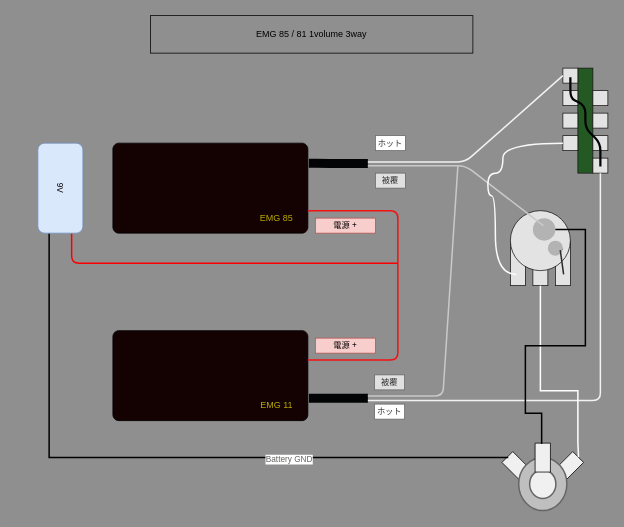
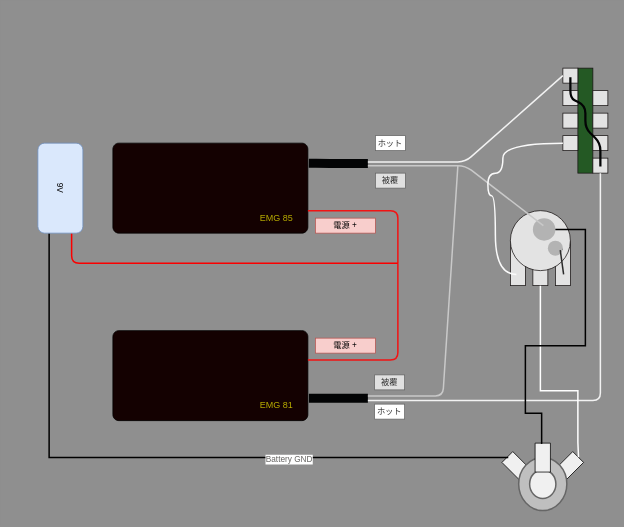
  <mxCell id="0" />
  <mxCell id="1" parent="0" />
- <mxCell id="2" value="EMG 85 / 81 1volume 3way" style="text;html=1;fillColor=none;align=center;verticalAlign=middle;whiteSpace=wrap;rounded=0;strokeColor=#000000;" vertex="1" parent="1"><mxGeometry x="200" y="20" width="430" height="50" as="geometry" /></mxCell>
  <mxCell id="3" value="" style="group;rotation=0;" vertex="1" connectable="0" parent="1"><mxGeometry x="680" y="280" width="80" height="100" as="geometry" /></mxCell>
  <mxCell id="4" value="" style="rounded=0;whiteSpace=wrap;html=1;strokeColor=#191515;fillColor=#E3E3E3;fontColor=#BAAE00;rotation=0;" vertex="1" parent="3"><mxGeometry y="40" width="20" height="60" as="geometry" /></mxCell>
  <mxCell id="5" value="" style="rounded=0;whiteSpace=wrap;html=1;strokeColor=#191515;fillColor=#E3E3E3;fontColor=#BAAE00;rotation=0;" vertex="1" parent="3"><mxGeometry x="30" y="40" width="20" height="60" as="geometry" /></mxCell>
  <mxCell id="6" value="" style="rounded=0;whiteSpace=wrap;html=1;strokeColor=#191515;fillColor=#E3E3E3;fontColor=#BAAE00;rotation=0;" vertex="1" parent="3"><mxGeometry x="60" y="40" width="20" height="60" as="geometry" /></mxCell>
  <mxCell id="7" value="" style="ellipse;whiteSpace=wrap;html=1;aspect=fixed;rounded=1;fontColor=#BAAE00;strokeColor=#191515;fillColor=#E3E3E3;rotation=0;" vertex="1" parent="3"><mxGeometry width="80" height="80" as="geometry" /></mxCell>
  <mxCell id="8" value="" style="ellipse;whiteSpace=wrap;html=1;aspect=fixed;rounded=1;labelBackgroundColor=none;fontFamily=Helvetica;fontSize=11;fontColor=#E3E1DC;strokeColor=none;fillColor=#B3B3B3;" vertex="1" parent="3"><mxGeometry x="30" y="10" width="30" height="30" as="geometry" /></mxCell>
  <mxCell id="9" value="" style="group" vertex="1" connectable="0" parent="1"><mxGeometry x="150" y="190" width="260" height="120" as="geometry" /></mxCell>
  <mxCell id="10" value="" style="verticalLabelPosition=bottom;verticalAlign=top;html=1;shape=mxgraph.basic.rect;fillColor2=none;strokeWidth=1;size=8;indent=5;rounded=1;rectStyle=rounded;fillColor=#140101;" vertex="1" parent="9"><mxGeometry width="260" height="120" as="geometry" /></mxCell>
  <mxCell id="11" value="EMG 85" style="text;html=1;strokeColor=none;fillColor=none;align=center;verticalAlign=middle;whiteSpace=wrap;rounded=0;fontColor=#BAAE00;" vertex="1" parent="9"><mxGeometry x="185.714" y="90" width="65" height="20" as="geometry" /></mxCell>
  <mxCell id="12" value="" style="group" vertex="1" connectable="0" parent="1"><mxGeometry x="150" y="440" width="260" height="120" as="geometry" /></mxCell>
  <mxCell id="13" value="" style="verticalLabelPosition=bottom;verticalAlign=top;html=1;shape=mxgraph.basic.rect;fillColor2=none;strokeWidth=1;size=8;indent=5;rounded=1;rectStyle=rounded;fillColor=#140101;" vertex="1" parent="12"><mxGeometry width="260" height="120" as="geometry" /></mxCell>
- <mxCell id="14" value="EMG 11" style="text;html=1;strokeColor=none;fillColor=none;align=center;verticalAlign=middle;whiteSpace=wrap;rounded=0;fontColor=#BAAE00;" vertex="1" parent="12"><mxGeometry x="185.714" y="90" width="65" height="20" as="geometry" /></mxCell>
+ <mxCell id="14" value="EMG 81" style="text;html=1;strokeColor=none;fillColor=none;align=center;verticalAlign=middle;whiteSpace=wrap;rounded=0;fontColor=#BAAE00;" vertex="1" parent="12"><mxGeometry x="185.714" y="90" width="65" height="20" as="geometry" /></mxCell>
  <mxCell id="15" value="" style="group" vertex="1" connectable="0" parent="1"><mxGeometry x="670" y="590" width="106.36" height="90" as="geometry" /></mxCell>
  <mxCell id="16" value="" style="verticalLabelPosition=bottom;verticalAlign=top;html=1;shape=mxgraph.basic.rect;fillColor2=none;strokeWidth=1;size=20;indent=5;rounded=1;fontColor=#BAAE00;fillColor=#F0F0F0;rotation=-45;" vertex="1" parent="15"><mxGeometry x="9.392" y="12.857" width="20.434" height="38.571" as="geometry" /></mxCell>
  <mxCell id="17" value="" style="verticalLabelPosition=bottom;verticalAlign=top;html=1;shape=mxgraph.basic.rect;fillColor2=none;strokeWidth=1;size=20;indent=5;rounded=1;fontColor=#BAAE00;fillColor=#F0F0F0;rotation=45;" vertex="1" parent="15"><mxGeometry x="76.533" y="12.857" width="20.434" height="38.571" as="geometry" /></mxCell>
  <mxCell id="18" value="" style="strokeWidth=2;html=1;shape=mxgraph.flowchart.start_2;whiteSpace=wrap;rounded=1;strokeColor=#666666;fontColor=#333333;fillColor=#BFBFBF;" vertex="1" parent="15"><mxGeometry x="21.069" y="19.286" width="64.222" height="70.714" as="geometry" /></mxCell>
  <mxCell id="19" value="" style="strokeWidth=2;html=1;shape=mxgraph.flowchart.start_2;whiteSpace=wrap;rounded=1;strokeColor=#666666;fontColor=#333333;fillColor=#F0F0F0;" vertex="1" parent="15"><mxGeometry x="35.665" y="35.357" width="35.03" height="38.571" as="geometry" /></mxCell>
  <mxCell id="20" value="" style="verticalLabelPosition=bottom;verticalAlign=top;html=1;shape=mxgraph.basic.rect;fillColor2=none;strokeWidth=1;size=20;indent=5;rounded=1;fontColor=#BAAE00;fillColor=#F0F0F0;" vertex="1" parent="15"><mxGeometry x="42.963" width="20.434" height="38.571" as="geometry" /></mxCell>
  <mxCell id="21" value="" style="group" vertex="1" connectable="0" parent="1"><mxGeometry x="750" y="90" width="60" height="160" as="geometry" /></mxCell>
  <mxCell id="22" value="" style="rounded=0;whiteSpace=wrap;html=1;strokeColor=#191515;fontColor=#BAAE00;fillColor=#245924;" vertex="1" parent="21"><mxGeometry x="20" width="20" height="140" as="geometry" /></mxCell>
  <mxCell id="23" value="" style="rounded=0;whiteSpace=wrap;html=1;strokeColor=#191515;fillColor=#E3E3E3;fontColor=#BAAE00;" vertex="1" parent="21"><mxGeometry width="20" height="20" as="geometry" /></mxCell>
  <mxCell id="24" value="" style="rounded=0;whiteSpace=wrap;html=1;strokeColor=#191515;fillColor=#E3E3E3;fontColor=#BAAE00;" vertex="1" parent="21"><mxGeometry y="30" width="20" height="20" as="geometry" /></mxCell>
  <mxCell id="25" value="" style="rounded=0;whiteSpace=wrap;html=1;strokeColor=#191515;fillColor=#E3E3E3;fontColor=#BAAE00;" vertex="1" parent="21"><mxGeometry y="60" width="20" height="20" as="geometry" /></mxCell>
  <mxCell id="26" value="" style="rounded=0;whiteSpace=wrap;html=1;strokeColor=#191515;fillColor=#E3E3E3;fontColor=#BAAE00;" vertex="1" parent="21"><mxGeometry y="90" width="20" height="20" as="geometry" /></mxCell>
  <mxCell id="27" value="" style="rounded=0;whiteSpace=wrap;html=1;strokeColor=#191515;fillColor=#E3E3E3;fontColor=#BAAE00;" vertex="1" parent="21"><mxGeometry x="40" y="30" width="20" height="20" as="geometry" /></mxCell>
  <mxCell id="28" value="" style="rounded=0;whiteSpace=wrap;html=1;strokeColor=#191515;fillColor=#E3E3E3;fontColor=#BAAE00;" vertex="1" parent="21"><mxGeometry x="40" y="60" width="20" height="20" as="geometry" /></mxCell>
  <mxCell id="29" value="" style="rounded=0;whiteSpace=wrap;html=1;strokeColor=#191515;fillColor=#E3E3E3;fontColor=#BAAE00;" vertex="1" parent="21"><mxGeometry x="40" y="90" width="20" height="20" as="geometry" /></mxCell>
  <mxCell id="30" value="" style="rounded=0;whiteSpace=wrap;html=1;strokeColor=#191515;fillColor=#E3E3E3;fontColor=#BAAE00;" vertex="1" parent="21"><mxGeometry x="40" y="120" width="20" height="20" as="geometry" /></mxCell>
  <mxCell id="31" value="" style="endArrow=none;html=1;strokeColor=#030405;strokeWidth=3;fontColor=#BAAE00;entryX=0.5;entryY=0.6;entryDx=0;entryDy=0;entryPerimeter=0;exitX=0.5;exitY=0.55;exitDx=0;exitDy=0;exitPerimeter=0;" edge="1" parent="21" source="30" target="23"><mxGeometry width="50" height="50" relative="1" as="geometry"><mxPoint x="-120" y="100" as="sourcePoint" /><mxPoint x="-70" y="50" as="targetPoint" /><Array as="points"><mxPoint x="50" y="100" /><mxPoint x="30" y="80" /><mxPoint x="30" y="50" /><mxPoint x="10" y="40" /></Array></mxGeometry></mxCell>
  <mxCell id="32" value="" style="endArrow=none;html=1;strokeColor=#030405;strokeWidth=12;fontColor=#BAAE00;exitX=1.005;exitY=0.223;exitDx=0;exitDy=0;exitPerimeter=0;" edge="1" parent="1" source="10"><mxGeometry width="50" height="50" relative="1" as="geometry"><mxPoint x="410" y="400" as="sourcePoint" /><mxPoint x="490" y="217" as="targetPoint" /><Array as="points"><mxPoint x="430" y="217" /></Array></mxGeometry></mxCell>
  <mxCell id="33" value="" style="endArrow=none;html=1;strokeWidth=2;fontColor=#BAAE00;fillColor=#f5f5f5;strokeColor=#C9C9C9;exitX=0.55;exitY=0.25;exitDx=0;exitDy=0;exitPerimeter=0;" edge="1" parent="1" source="7"><mxGeometry width="50" height="50" relative="1" as="geometry"><mxPoint x="590" y="220" as="sourcePoint" /><mxPoint x="490" y="220" as="targetPoint" /><Array as="points"><mxPoint x="620" y="220" /></Array></mxGeometry></mxCell>
  <mxCell id="34" value="" style="endArrow=none;html=1;strokeWidth=2;fontColor=#BAAE00;fillColor=#f5f5f5;strokeColor=#F2F2F2;exitX=0;exitY=0.5;exitDx=0;exitDy=0;" edge="1" parent="1" source="23"><mxGeometry width="50" height="50" relative="1" as="geometry"><mxPoint x="590" y="220" as="sourcePoint" /><mxPoint x="490" y="215" as="targetPoint" /><Array as="points"><mxPoint x="620" y="215" /></Array></mxGeometry></mxCell>
  <mxCell id="35" value="被覆" style="text;html=1;align=center;verticalAlign=middle;whiteSpace=wrap;rounded=0;fontFamily=Helvetica;labelBorderColor=none;labelBackgroundColor=none;fontSize=11;fontColor=#333333;strokeColor=#666666;fillColor=#E0E0E0;" vertex="1" parent="1"><mxGeometry x="500" y="230" width="40" height="20" as="geometry" /></mxCell>
  <mxCell id="36" value="ホット" style="text;html=1;align=center;verticalAlign=middle;whiteSpace=wrap;rounded=0;fontFamily=Helvetica;labelBorderColor=none;labelBackgroundColor=none;fontSize=11;strokeColor=#666666;fontColor=#333333;fillColor=#FFFFFF;" vertex="1" parent="1"><mxGeometry x="500" y="180" width="40" height="20" as="geometry" /></mxCell>
  <mxCell id="37" value="" style="endArrow=none;html=1;strokeColor=#F21313;strokeWidth=2;fontFamily=Helvetica;fontSize=11;fontColor=#E3E1DC;" edge="1" parent="1"><mxGeometry width="50" height="50" relative="1" as="geometry"><mxPoint x="530" y="350" as="sourcePoint" /><mxPoint x="410" y="280" as="targetPoint" /><Array as="points"><mxPoint x="530" y="280" /></Array></mxGeometry></mxCell>
  <mxCell id="38" value="電源 +" style="text;html=1;strokeColor=#b85450;fillColor=#f8cecc;align=center;verticalAlign=middle;whiteSpace=wrap;rounded=0;labelBackgroundColor=none;fontFamily=Helvetica;fontSize=11;" vertex="1" parent="1"><mxGeometry x="420" y="290" width="80" height="20" as="geometry" /></mxCell>
  <mxCell id="39" value="" style="endArrow=none;html=1;strokeColor=#030405;strokeWidth=12;fontColor=#BAAE00;exitX=1.005;exitY=0.223;exitDx=0;exitDy=0;exitPerimeter=0;" edge="1" parent="1"><mxGeometry width="50" height="50" relative="1" as="geometry"><mxPoint x="411.4" y="530" as="sourcePoint" /><mxPoint x="490" y="530.24" as="targetPoint" /></mxGeometry></mxCell>
  <mxCell id="40" value="" style="endArrow=none;html=1;strokeWidth=2;fontColor=#BAAE00;fillColor=#f5f5f5;strokeColor=#C9C9C9;" edge="1" parent="1"><mxGeometry width="50" height="50" relative="1" as="geometry"><mxPoint x="610" y="220" as="sourcePoint" /><mxPoint x="490" y="527" as="targetPoint" /><Array as="points"><mxPoint x="590" y="527" /></Array></mxGeometry></mxCell>
  <mxCell id="41" value="" style="endArrow=none;html=1;strokeWidth=2;fontColor=#BAAE00;fillColor=#f5f5f5;strokeColor=#F2F2F2;exitX=0.5;exitY=1;exitDx=0;exitDy=0;" edge="1" parent="1" source="30"><mxGeometry width="50" height="50" relative="1" as="geometry"><mxPoint x="870" y="475" as="sourcePoint" /><mxPoint x="490" y="533" as="targetPoint" /><Array as="points"><mxPoint x="800" y="533" /></Array></mxGeometry></mxCell>
  <mxCell id="42" value="被覆" style="text;html=1;align=center;verticalAlign=middle;whiteSpace=wrap;rounded=0;fontFamily=Helvetica;labelBorderColor=none;labelBackgroundColor=none;fontSize=11;fontColor=#333333;strokeColor=#666666;fillColor=#E0E0E0;" vertex="1" parent="1"><mxGeometry x="499" y="499" width="40" height="20" as="geometry" /></mxCell>
  <mxCell id="43" value="ホット" style="text;html=1;align=center;verticalAlign=middle;whiteSpace=wrap;rounded=0;fontFamily=Helvetica;labelBorderColor=none;labelBackgroundColor=none;fontSize=11;strokeColor=#666666;fontColor=#333333;fillColor=#FFFFFF;" vertex="1" parent="1"><mxGeometry x="499" y="538" width="40" height="20" as="geometry" /></mxCell>
  <mxCell id="44" value="" style="endArrow=none;html=1;strokeColor=#F21313;strokeWidth=2;fontFamily=Helvetica;fontSize=11;fontColor=#E3E1DC;" edge="1" parent="1"><mxGeometry width="50" height="50" relative="1" as="geometry"><mxPoint x="530" y="350" as="sourcePoint" /><mxPoint x="410" y="479" as="targetPoint" /><Array as="points"><mxPoint x="530" y="479" /></Array></mxGeometry></mxCell>
  <mxCell id="45" value="電源 +" style="text;html=1;strokeColor=#b85450;fillColor=#f8cecc;align=center;verticalAlign=middle;whiteSpace=wrap;rounded=0;labelBackgroundColor=none;fontFamily=Helvetica;fontSize=11;" vertex="1" parent="1"><mxGeometry x="420" y="450" width="80" height="20" as="geometry" /></mxCell>
  <mxCell id="46" value="" style="endArrow=none;html=1;strokeWidth=2;fontFamily=Helvetica;fontSize=11;fontColor=#E3E1DC;strokeColor=#2B2B2B;entryX=0.825;entryY=0.638;entryDx=0;entryDy=0;entryPerimeter=0;" edge="1" parent="1" source="47" target="7"><mxGeometry width="50" height="50" relative="1" as="geometry"><mxPoint x="751" y="365" as="sourcePoint" /><mxPoint x="805" y="380" as="targetPoint" /></mxGeometry></mxCell>
  <mxCell id="47" value="" style="ellipse;whiteSpace=wrap;html=1;aspect=fixed;rounded=1;labelBackgroundColor=none;fontFamily=Helvetica;fontSize=11;fontColor=#E3E1DC;strokeColor=none;fillColor=#B3B3B3;" vertex="1" parent="1"><mxGeometry x="730" y="320" width="20" height="20" as="geometry" /></mxCell>
  <mxCell id="48" value="" style="endArrow=none;html=1;strokeWidth=2;fontFamily=Helvetica;fontSize=11;fontColor=#E3E1DC;strokeColor=#2B2B2B;entryX=0.825;entryY=0.638;entryDx=0;entryDy=0;entryPerimeter=0;" edge="1" parent="1" target="47"><mxGeometry width="50" height="50" relative="1" as="geometry"><mxPoint x="751" y="365" as="sourcePoint" /><mxPoint x="746" y="331.04" as="targetPoint" /></mxGeometry></mxCell>
  <mxCell id="49" style="edgeStyle=orthogonalEdgeStyle;rounded=0;orthogonalLoop=1;jettySize=auto;html=1;exitX=0;exitY=0.5;exitDx=0;exitDy=0;entryX=0.4;entryY=0.75;entryDx=0;entryDy=0;endArrow=none;endFill=0;strokeWidth=2;fontFamily=Helvetica;fontSize=11;fontColor=#E3E1DC;curved=1;strokeColor=#FAFAFA;entryPerimeter=0;" edge="1" parent="1" source="26" target="4"><mxGeometry relative="1" as="geometry"><Array as="points"><mxPoint x="670" y="190" /><mxPoint x="670" y="230" /><mxPoint x="650" y="230" /><mxPoint x="650" y="260" /><mxPoint x="660" y="260" /><mxPoint x="660" y="365" /></Array></mxGeometry></mxCell>
  <mxCell id="50" value="" style="endArrow=none;html=1;strokeWidth=2;fontFamily=Helvetica;fontSize=11;fontColor=#E3E1DC;strokeColor=#FA0000;exitX=1;exitY=0.25;exitDx=0;exitDy=0;" edge="1" parent="1" source="53"><mxGeometry width="50" height="50" relative="1" as="geometry"><mxPoint x="120" y="350" as="sourcePoint" /><mxPoint x="530" y="350" as="targetPoint" /><Array as="points"><mxPoint x="95" y="350" /></Array></mxGeometry></mxCell>
  <mxCell id="51" style="edgeStyle=orthogonalEdgeStyle;rounded=0;orthogonalLoop=1;jettySize=auto;html=1;exitX=1;exitY=0.75;exitDx=0;exitDy=0;entryX=0.514;entryY=0.036;entryDx=0;entryDy=0;entryPerimeter=0;endArrow=none;endFill=0;strokeWidth=2;fontFamily=Helvetica;fontSize=11;fontColor=#E3E1DC;" edge="1" parent="1" source="53" target="16"><mxGeometry relative="1" as="geometry"><Array as="points"><mxPoint x="65" y="609" /></Array></mxGeometry></mxCell>
  <mxCell id="52" value="Battery GND" style="edgeLabel;html=1;align=center;verticalAlign=middle;resizable=0;points=[];fontSize=11;fontFamily=Helvetica;fontColor=#666563;" vertex="1" connectable="0" parent="51"><mxGeometry x="0.359" y="-2" relative="1" as="geometry"><mxPoint as="offset" /></mxGeometry></mxCell>
  <mxCell id="53" value="9V" style="rounded=1;whiteSpace=wrap;html=1;labelBackgroundColor=none;strokeColor=#6c8ebf;fillColor=#dae8fc;fontFamily=Helvetica;fontSize=11;rotation=90;" vertex="1" parent="1"><mxGeometry x="20" y="220" width="120" height="60" as="geometry" /></mxCell>
  <mxCell id="54" style="edgeStyle=orthogonalEdgeStyle;rounded=0;orthogonalLoop=1;jettySize=auto;html=1;exitX=0.5;exitY=1;exitDx=0;exitDy=0;endArrow=none;endFill=0;strokeWidth=2;fontFamily=Helvetica;fontSize=11;fontColor=#666563;entryX=0.523;entryY=-0.005;entryDx=0;entryDy=0;entryPerimeter=0;strokeColor=#FFFFFF;" edge="1" parent="1" source="5" target="17"><mxGeometry relative="1" as="geometry"><mxPoint x="720" y="570" as="targetPoint" /><Array as="points"><mxPoint x="720" y="520" /><mxPoint x="770" y="520" /><mxPoint x="770" y="589" /><mxPoint x="771" y="589" /></Array></mxGeometry></mxCell>
  <mxCell id="55" style="edgeStyle=orthogonalEdgeStyle;rounded=0;orthogonalLoop=1;jettySize=auto;html=1;exitX=1;exitY=0.5;exitDx=0;exitDy=0;endArrow=none;endFill=0;strokeWidth=2;fontFamily=Helvetica;fontSize=11;fontColor=#666563;entryX=0.428;entryY=0.026;entryDx=0;entryDy=0;entryPerimeter=0;" edge="1" parent="1" source="8" target="20"><mxGeometry relative="1" as="geometry"><mxPoint x="760" y="550" as="targetPoint" /><Array as="points"><mxPoint x="780" y="305" /><mxPoint x="780" y="460" /><mxPoint x="700" y="460" /><mxPoint x="700" y="550" /><mxPoint x="722" y="550" /></Array></mxGeometry></mxCell>
